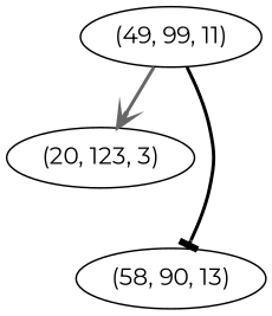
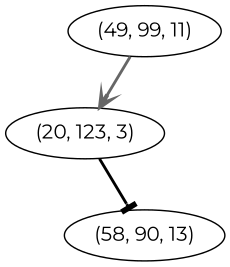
  digraph {
    fontname=Montserrat
    node [fontname=Montserrat]
    edge [fontname=Montserrat style=bold]
    "(49, 99, 11)"
    "(20, 123, 3)"
    "(58, 90, 13)"
    "(49, 99, 11)" -> "(20, 123, 3)" [arrowhead=vee color=gray40]
-   "(49, 99, 11)" -> "(58, 90, 13)" [arrowhead=tee color=black]
+   "(20, 123, 3)" -> "(58, 90, 13)" [arrowhead=tee color=black]
  }
